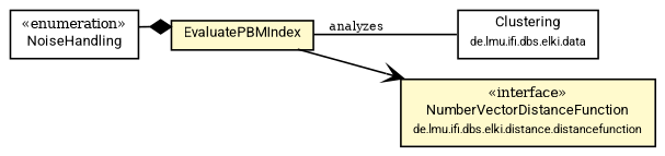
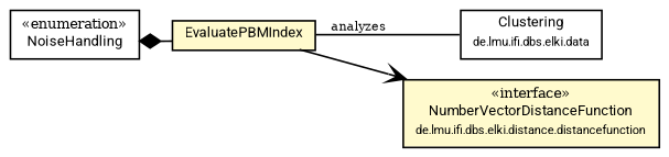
  digraph {
    fontname="DejaVu Serif"
    nodesep=0.15
    rankdir=LR
    ranksep=0.25
    node [fontcolor=black fontname="DejaVu Serif" fontsize=8 margin=0 shape=plaintext]
    edge [arrowhead=none color=black fontname="DejaVu Serif" fontsize=7 labelfontname=Roboto labelfontsize=7]
    n1 [height=0 label=<<table title="de.lmu.ifi.dbs.elki.evaluation.clustering.internal.NoiseHandling" border="0" cellborder="1" cellspacing="0" cellpadding="2" href="NoiseHandling.html" target="_parent"> 		<tr><td><table border="0" cellspacing="0" cellpadding="1"> 		<tr><td align="center" balign="center"> &#171;enumeration&#187; </td></tr> 		<tr><td align="center" balign="center"> <font face="Roboto">NoiseHandling</font> </td></tr> 		</table></td></tr> 		</table>> width=0]
    n2 [height=0 label=<<table title="de.lmu.ifi.dbs.elki.evaluation.clustering.internal.EvaluatePBMIndex" border="0" cellborder="1" cellspacing="0" cellpadding="2" bgcolor="lemonChiffon" href="EvaluatePBMIndex.html" target="_parent"> 		<tr><td><table border="0" cellspacing="0" cellpadding="1"> 		<tr><td align="center" balign="center"> <font face="Roboto">EvaluatePBMIndex</font> </td></tr> 		</table></td></tr> 		</table>> width=0]
    n3 [height=0 label=<<table title="de.lmu.ifi.dbs.elki.data.Clustering" border="0" cellborder="1" cellspacing="0" cellpadding="2" href="../../../data/Clustering.html" target="_parent"> 		<tr><td><table border="0" cellspacing="0" cellpadding="1"> 		<tr><td align="center" balign="center"> <font face="Roboto">Clustering</font> </td></tr> 		<tr><td align="center" balign="center"> <font face="Roboto" point-size="7.0">de.lmu.ifi.dbs.elki.data</font> </td></tr> 		</table></td></tr> 		</table>> width=0]
    n4 [height=0 label=<<table title="de.lmu.ifi.dbs.elki.distance.distancefunction.NumberVectorDistanceFunction" border="0" cellborder="1" cellspacing="0" cellpadding="2" bgcolor="LemonChiffon" href="../../../distance/distancefunction/NumberVectorDistanceFunction.html" target="_parent"> 		<tr><td><table border="0" cellspacing="0" cellpadding="1"> 		<tr><td align="center" balign="center"> &#171;interface&#187; </td></tr> 		<tr><td align="center" balign="center"> <font face="Roboto">NumberVectorDistanceFunction</font> </td></tr> 		<tr><td align="center" balign="center"> <font face="Roboto" point-size="7.0">de.lmu.ifi.dbs.elki.distance.distancefunction</font> </td></tr> 		</table></td></tr> 		</table>> width=0]
-   n2 -> n1 [arrowtail=diamond dir=back weight=6]
+   n1 -> n2 [arrowtail=diamond dir=back weight=6]
    n2 -> n3 [label=analyzes weight=2]
    n2 -> n4 [arrowhead=open weight=1]
  }
